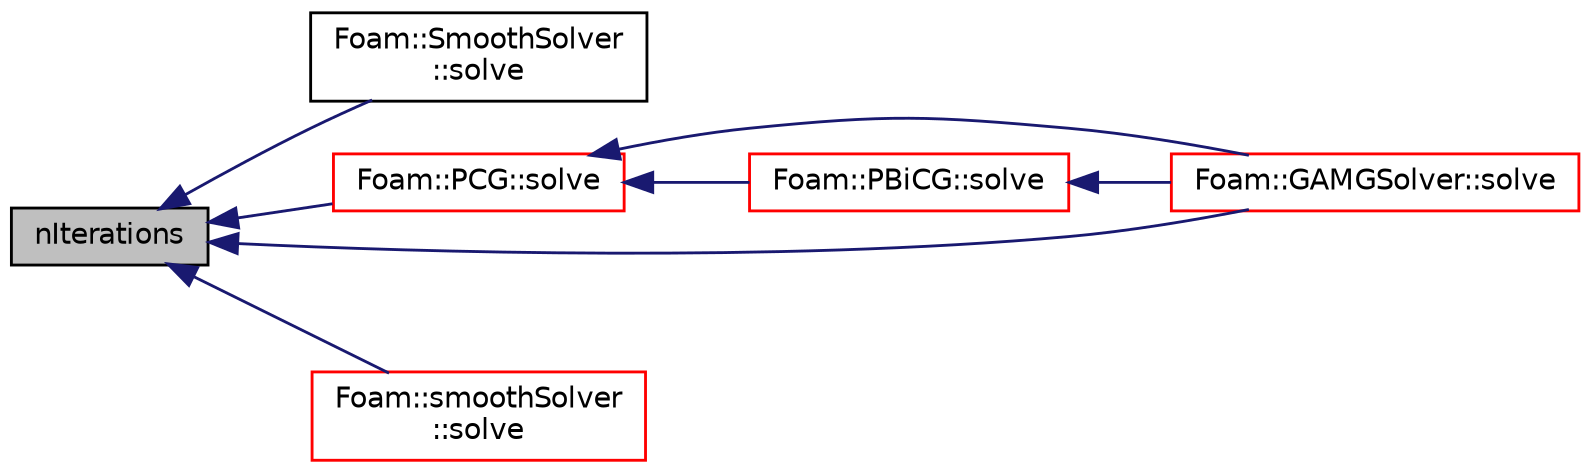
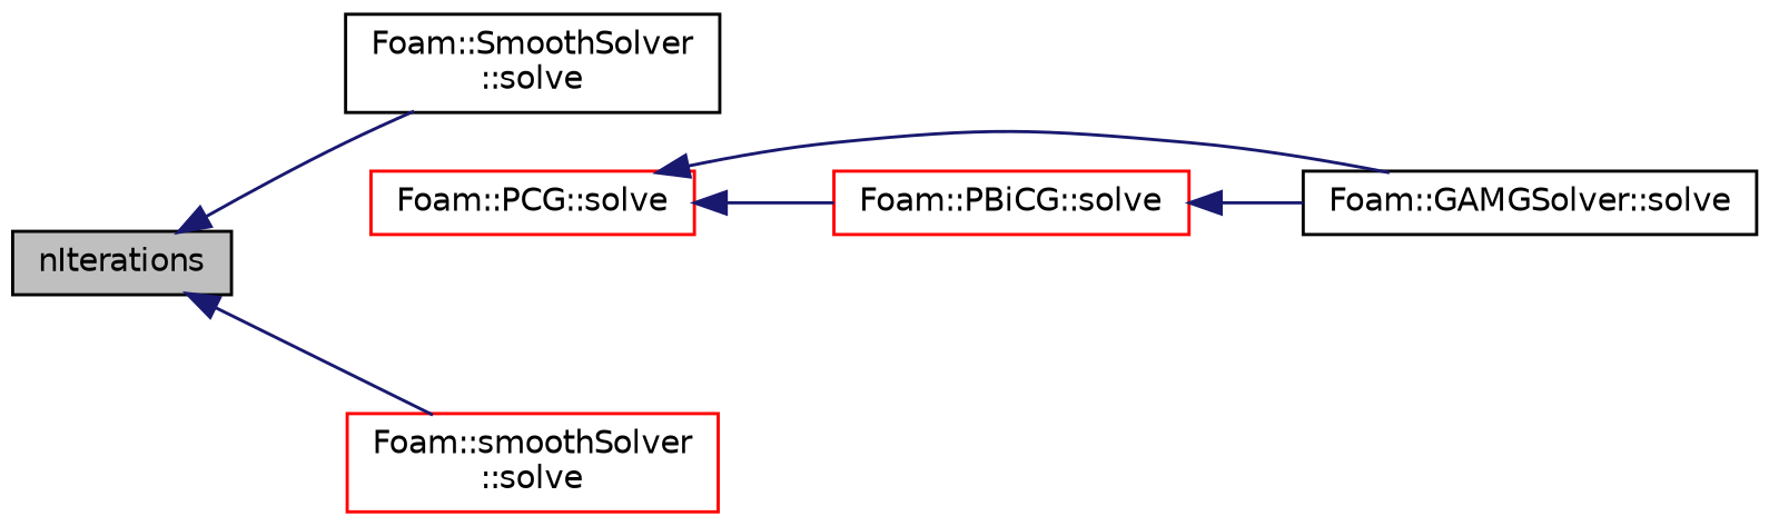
  digraph {
    rankdir=LR
    node [color=black fontname=Helvetica fontsize=10 shape=record]
    edge [color=midnightblue dir=back fontname=Helvetica fontsize=10 labelfontname=Helvetica labelfontsize=10 style=solid]
    n1 [fillcolor=grey75 fontcolor=black height=0.2 label=nIterations style=filled width=0.4]
    n2 [height=0.2 label="Foam::SmoothSolver\l::solve" width=0.4]
    n3 [color=red height=0.2 label="Foam::PCG::solve" width=0.4]
-   n4 [color=red height=0.2 label="Foam::GAMGSolver::solve" width=0.4]
+   n4 [height=0.2 label="Foam::GAMGSolver::solve" width=0.4]
    n5 [color=red height=0.2 label="Foam::smoothSolver\l::solve" width=0.4]
    n6 [color=red height=0.2 label="Foam::PBiCG::solve" width=0.4]
    n1 -> n2
-   n1 -> n3
-   n1 -> n4
    n1 -> n5
    n3 -> n4
    n3 -> n6
    n6 -> n4
  }
